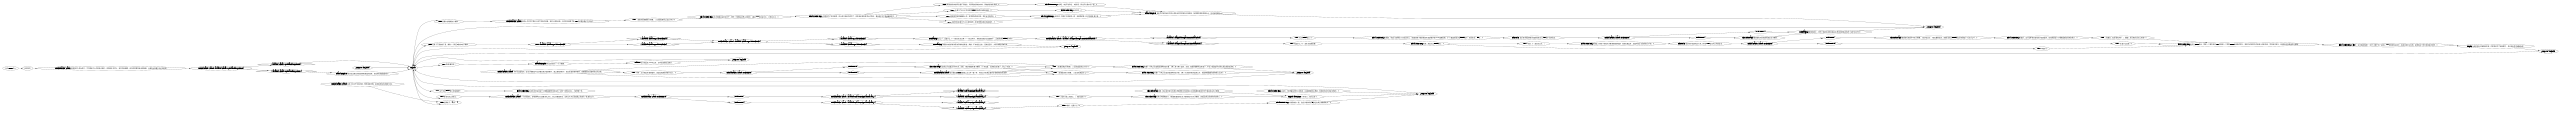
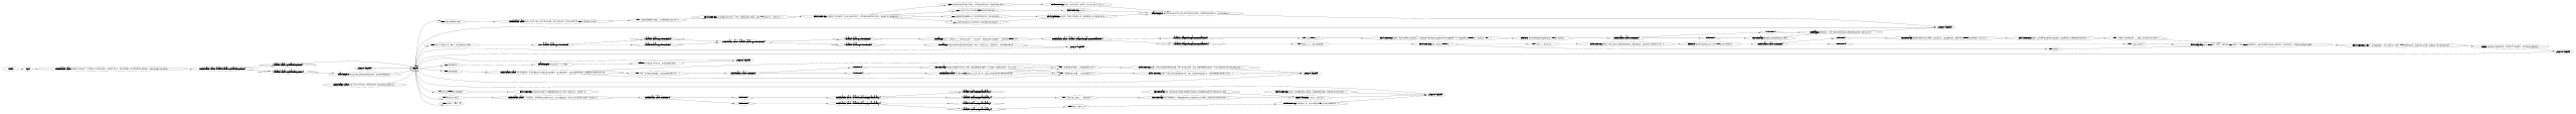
  digraph {
    rankdir=LR
-   n1 [label="无头FALN骑士"]
-   n2 [label="给你的话"]
+   n1 [label=START]
+   n2 [label=input]
    n3 [label="Knick-knacks Stand: 你看见好几排玩具兵，守卫着桌子上的其他小物件：有些骑在马背上，有些衣衫褴褛，还有些穿着亮蓝色的制服。全都在认真履行自己的职责。"]
    n4 [label="Knick-knacks Stand: Variable[\"canal.roy_inland_buy_done\"]"]
    n5 [label="Knick-knacks Stand: IsKimHere()"]
    n6 [label="IsKimHere()" shape=diamond]
    n7 [label="!(IsKimHere())" shape=diamond]
    n8 [label="Kim Kitsuragi: “皇家士兵就是这个样子的，没错。”他仔细观察着小雕像。“一开始是。后来他们衰落了，穿上了伪装。”"]
    n9 [label="Knick-knacks Stand: 他们确实是——制服看上去几乎一模一样。有些士兵的胸口甚至钉着相同形状的勋章。"]
    n10 [label="You: （指着蓝色的小雕像。）“这些到底是什么？”"]
    n11 [label="You: （指着蓝色的小雕像。）“这些是皇家士兵吗？”"]
    n12 [label="Bird's Nest Roy: “好吧。”他不动声色。“说实话，我也不太喜欢这一套。”"]
    n13 [label="Inland Empire: 他似乎对这些玩具之间上演的永恒冲突有自己的看法。如果能发现到底是什么，应该会很有趣……"]
    n14 [label="Jump to: [toyhub]"]
    n15 [label="Rhetoric: 他没有详细说明这个‘坏人手里’——他也不太可能会说。"]
    n16 [label="Knick-knacks Stand: IsKimHere()"]
    n17 [label="IsKimHere()" shape=diamond]
    n18 [label="!(IsKimHere())" shape=diamond]
    n19 [label="You: “当然。”（故意点点头。）"]
    n20 [label="Bird's Nest Roy: “很多人对那个特别的小雕像很*感兴趣*。我把它藏起来，就是不想让它落到坏人手里。”"]
    n21 [label="You: 远离柜子。[离开。]"]
    n22 [label="Bird's Nest Roy: “哪个？”男人从他的玻璃亭里往外看，“啊！大革命时期的皇家士兵。我觉得制服颜色好像有点太亮了。”"]
    n23 [label="Jump to: [toyhub]"]
    n24 [label="Jump to: [toyhub]"]
    n25 [label=toyhub]
    n26 [label="You: 查看马背上的骑士。"]
    n27 [label="You: 买下无头FALN骑士和他的帽子。"]
    n28 [label="You: 把‘她’赢回来？"]
    n29 [label="You: 查看衣衫褴褛的小雕像。"]
    n30 [label="You: 在桌子下面的箱子里，翻到一个真正*酷炫*的小雕像。"]
+   n31 [label="You: 观察蓝色制服。"]
    n32 [label="Bird's Nest Roy: “哪个？”男人从他的玻璃亭里往外看，“啊，那个啊！是的，没错。我觉得颜料有点艳俗了，不过小孩就是不分青红皂白地喜欢亮色。”"]
    n33 [label="Knick-knacks Stand: Variable[\"tc.franconigerian_cavalry\"]"]
    n34 [label="Variable[\"tc.franconigerian_cavalry\"]" shape=diamond]
    n35 [label="!(Variable[\"tc.franconigerian_cavalry\"])" shape=diamond]
    n36 [label="You: （指向马背上的骑士。）“他们是谁？”"]
    n37 [label="Kim Kitsuragi: “弗兰考格斯骑兵。”他看着微弱的灯光下那尊灰扑扑的小雕像。“我以前对这些家伙特别用心。”"]
    n38 [label="Knick-knacks Stand: 一个身材高大、穿着鳞甲的人骑着高头大马，身上背着燧发枪。这类士兵可以在眨眼之间消灭一队敌军士兵。"]
    n39 [label="Knick-knacks Stand: IsKimHere()"]
    n40 [label="IsKimHere()" shape=diamond]
    n41 [label="!(IsKimHere())" shape=diamond]
    n42 [label="Knick-knacks Stand: Variable[\"tc.franconigerian_cavalry\"]"]
    n43 [label="Variable[\"tc.franconigerian_cavalry\"]" shape=diamond]
    n44 [label="!(Variable[\"tc.franconigerian_cavalry\"])" shape=diamond]
    n45 [label="Jump to: [toyhub]"]
    n46 [label="Bird's Nest Roy: “也许吧。”"]
    n47 [label="Jump to: [toyhub]"]
    n48 [label="Inland Empire: 尝试在这里找到些漂亮和酷炫的东西。然后用它把她赢回来！"]
    n49 [label="Knick-knacks Stand: Variable[\"canal.toy_white_check\"]"]
    n50 [label="Variable[\"canal.toy_white_check\"]" shape=diamond]
    n51 [label="!(Variable[\"canal.toy_white_check\"])" shape=diamond]
    n52 [label="Interfacing: 怎么了，这是什么？一个骑马的无头男？一个无头男子，穿着未来派的运动服裤子，上面还印着FALN的字样！"]
    n53 [label="Interfacing: 你挑出来的所有东西似乎都有些褪色，残破，不知道怎么的，还有些悲哀。大部分都是些破玩具。"]
    n54 [label="Knick-knacks Stand: Variable[\"village.idiot_gave_second_alcohol\"]"]
    n55 [label="You: “*谁*？”"]
    n56 [label="Bird's Nest Roy: “无头FALN骑士。那是一个都市传说——说的是一个穿着FALN运动服的男人，骑着马在瑞瓦肖的街道上到处游走。而且他没有头。”他指向没有脑袋的小雕像。"]
    n57 [label="Bird's Nest Roy: “50分。这价格很优惠了！那个小帽子也一起算上——我觉得他在找它，或者其他什么东西。故事的这个部分有很多种诠释。”"]
    n58 [label="Variable[\"canal.roy_inland_buy_done\"]" shape=diamond]
    n59 [label="!(Variable[\"canal.roy_inland_buy_done\"])" shape=diamond]
    n60 [label="Logic: 当他丢掉自己脑袋的时候，同时也弄丢了他的帽子。也许他在寻找*脑袋*呢？"]
    n61 [label="Esprit de Corps: ……很久，很久以前了。"]
    n62 [label="Bird's Nest Roy: “哦，那是无头FALN骑士。”"]
    n63 [label="Bird's Nest Roy: “我有没有说过这个小雕像是能带来好运的？记得一直带在身上。”他咧嘴一笑。"]
    n64 [label="Kim Kitsuragi: 警督研究着你手中的小雕像。“我听说过它，”他打趣着说到，“我听说无头FALN骑士的坐骑是一只无头公牛。”"]
    n65 [label="Bird's Nest Roy: “是的，这个故事有好多相互矛盾的版本，但我相信这个小雕像是更加标准的表示。”"]
    n66 [label="You: （看看金，然后看向罗伊。）“抱歉，我们刚才说什么来着？”"]
    n67 [label="Bird's Nest Roy: “老实说，我也不太喜欢那一套，但是我的客人当中有很多是父母。”"]
    n68 [label="You: “要战胜资本的军队是不可能的。问问我的朋友加尔特，我他妈是谁的走狗。”"]
    n69 [label="Jump to: [toyhub]"]
    n70 [label="Inland Empire: 买点好东西！一个小雕像。"]
    n71 [label="Volition: 这个听起来……不太对。你不应该相信这家伙。"]
    n72 [label="Jump to: [toyhub]"]
    n73 [label="Knick-knacks Stand: 这套士兵并不打算给人留下深刻的印象。有的上面有步枪，但大部分都是手枪——有的甚至是铲子和码尺。"]
    n74 [label="You: （指着衣衫褴褛的小雕像。）“这些真算得上是士兵吗？”"]
    n75 [label="You: “这是为了给人们带去希望——就连*我们*也能做到。”"]
    n76 [label="Interfacing: 挺酷的骑士，对吧？我就知道我们能在这里找到值钱的东西！快把它买下来！"]
    n77 [label="You: “等等，这个看起来很像雷内，就是玩地掷球的那个老人。”"]
    n78 [label="Rhetoric: 他没有详细说明那到底意味着什么——也不见得会说。"]
    n79 [label="Knick-knacks Stand: IsKimHere()"]
    n80 [label="IsKimHere()" shape=diamond]
    n81 [label="!(IsKimHere())" shape=diamond]
    n82 [label="You: “这是什么？”（拿给当铺老板看）"]
    n83 [label="Bird's Nest Roy: “确实。”他立马就明白了你在说什么。“我觉得那下面好像还有他的帽子呢……”他翻找着。“一个配套的缩小版FALN帽子。给你的话，50分。”"]
    n84 [label="Variable[\"village.idiot_gave_second_alcohol\"]" shape=diamond]
    n85 [label="!(Variable[\"village.idiot_gave_second_alcohol\"])" shape=diamond]
    n86 [label="You: “无头FALN骑士！”"]
    n87 [label="You: Variable[\"canal.toy_white_check\"]"]
    n88 [label="Variable[\"canal.toy_white_check\"]" shape=diamond]
    n89 [label="!(Variable[\"canal.toy_white_check\"])" shape=diamond]
    n90 [label="Bird's Nest Roy: “你大概是在说革命分子，对吧？”玻璃后的男人回答到。“是的——他们是士兵。大革命士兵。”"]
    n91 [label="Bird's Nest Roy: “我觉得为了达到效果，有点夸大他们的贫穷了。你把他们放到皇家士兵旁边，看起来不太可能会赢的样子。”"]
    n92 [label="You: “我希望它能更*细腻*一些。按照实际情况来说，我不会发表意见。”"]
    n93 [label="You: “这种对比就是为了让人感到沮丧，按道理来说也应该是这样。”"]
    n94 [label="Kim Kitsuragi: “嗯。我以前对自己的弗兰考格斯骑士特别用心……”他看着黯淡灯光下满是灰尘的小雕像。"]
    n95 [label="You: “你是什么意思？”"]
    n96 [label="Knick-knacks Stand: 玩具士兵们守卫着大碗，里面装着手镯、戒指和用过的香烟打火机。"]
    n97 [label="Kim Kitsuragi: 警督饶有兴致地研究着这些小雕像。"]
    n98 [label="Knick-knacks Stand: 并不全是蓝色的。这些小雕像也可以穿着金色外套和帽子，配上橙色的裤子。他们的姿势各种各样，挥舞着宝剑或者带刺刀的步枪。"]
    n99 [label="You: “老板，这是什么？”"]
    n100 [label="Bird's Nest Roy: “很经典的一套。这些小雕像代表5世纪的弗兰考格斯骑兵。”"]
    n101 [label="Bird's Nest Roy: “是的！”玻璃窗后的男人回答道。“边缘稍微有点磨损，但我很肯定它还是完整的。”"]
    n1 -> n2
    n2 -> n3
    n3 -> n4
    n4 -> n58
    n4 -> n59
    n5 -> n6
    n5 -> n7
    n6 -> n8
    n7 -> n9
    n8 -> n10
    n8 -> n11
    n9 -> n10
    n9 -> n11
    n10 -> n22
    n11 -> n32
    n12 -> n13
    n13 -> n14
    n14 -> n25
    n15 -> n16
    n16 -> n17
    n16 -> n18
    n17 -> n64
    n18 -> n95
    n19 -> n20
    n20 -> n15
    n22 -> n23
    n23 -> n25
    n24 -> n25
    n25 -> n21
    n25 -> n26
    n25 -> n27
    n25 -> n28
    n25 -> n29
    n25 -> n30
+   n25 -> n31
    n26 -> n38
    n27 -> n63
    n28 -> n70
    n29 -> n73
    n30 -> n87
+   n31 -> n98
    n32 -> n23
    n33 -> n34
    n33 -> n35
    n35 -> n36
    n36 -> n37
    n37 -> n61
    n38 -> n39
    n39 -> n40
    n39 -> n41
    n40 -> n33
    n41 -> n42
    n42 -> n43
    n42 -> n44
    n44 -> n99
    n45 -> n25
    n46 -> n13
    n47 -> n25
    n48 -> n25
    n49 -> n50
    n49 -> n51
    n50 -> n52
    n51 -> n53
    n52 -> n54
    n53 -> n24
    n54 -> n84
    n54 -> n85
    n55 -> n56
    n56 -> n57
    n57 -> n60
    n58 -> n25
    n59 -> n48
    n60 -> n69
    n61 -> n47
    n62 -> n19
    n62 -> n55
    n64 -> n65
    n65 -> n66
    n66 -> n56
    n67 -> n13
    n68 -> n12
    n69 -> n25
    n70 -> n71
    n71 -> n72
    n72 -> n25
    n73 -> n74
    n74 -> n90
    n75 -> n46
    n76 -> n14
    n77 -> n5
    n78 -> n79
    n79 -> n80
    n79 -> n81
    n80 -> n97
    n81 -> n76
    n82 -> n62
    n83 -> n78
    n84 -> n86
    n85 -> n82
    n86 -> n83
    n87 -> n88
    n87 -> n89
    n88 -> n49
    n89 -> n49
    n90 -> n91
    n91 -> n68
    n91 -> n75
    n91 -> n92
    n91 -> n93
    n92 -> n67
    n93 -> n67
    n94 -> n61
    n95 -> n56
-   n96 -> n21
+   n96 -> n25
    n97 -> n76
    n98 -> n10
    n98 -> n11
    n98 -> n77
    n99 -> n100
    n100 -> n47
    n101 -> n47
  }
